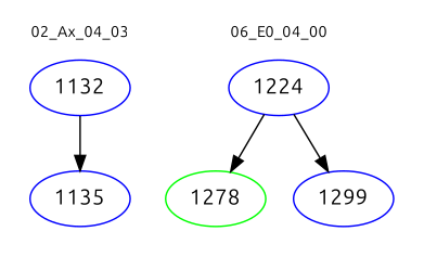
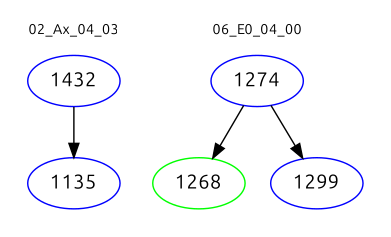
  digraph {
    fontname=Ubuntu
    node [color=blue fontname=Ubuntu]
    edge [color=black fontname=Ubuntu]
-   n1 [label=1132]
+   n1 [label=1432]
    n2 [label=1135]
-   n3 [label=1224]
-   n4 [color=green label=1278]
+   n3 [label=1274]
+   n4 [color=green label=1268]
    n5 [label=1299]
    subgraph cluster_1 {
      color=white
      fontsize=10
      label="02_Ax_04_03"
      n1
      n2
    }
    subgraph cluster_2 {
      color=white
      fontsize=10
      label="06_E0_04_00"
      n3
      n4
      n5
    }
    n1 -> n2
    n3 -> n4
    n3 -> n5
  }
